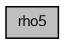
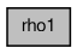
  digraph {
    rankdir=TB
-   n1 [color=black fillcolor=grey75 fontcolor=black fontname=FreeSans fontsize=10 height=0.2 label=rho5 shape=record style=filled width=0.4]
+   n1 [color=black fillcolor=grey75 fontcolor=black fontname=FreeSans fontsize=10 height=0.2 label=rho1 shape=record style=filled width=0.4]
  }
